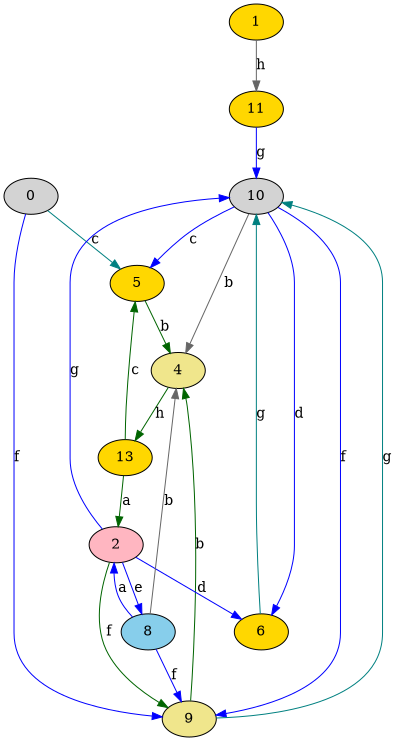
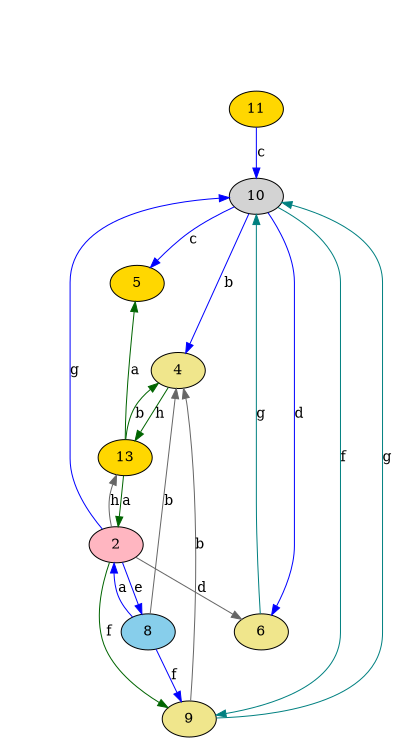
  strict digraph {
    node [fillcolor=gold style=filled]
    edge [color=blue]
-   1
    11
    10 [fillcolor=lightgrey]
-   0 [fillcolor=lightgrey]
    5
    9 [fillcolor=khaki]
    4 [fillcolor=khaki]
    2 [fillcolor=lightpink]
-   6
+   6 [fillcolor=khaki]
    8 [fillcolor=skyblue]
    13
-   1 -> 11 [color=gray40 label=h]
-   11 -> 10 [label=g]
+   11 -> 10 [label=c]
    10 -> 5 [label=c]
-   10 -> 9 [label=f]
-   10 -> 4 [color=gray40 label=b]
+   10 -> 9 [color=teal label=f]
+   10 -> 4 [label=b]
    10 -> 6 [label=d]
-   0 -> 5 [color=teal label=c]
-   0 -> 9 [label=f]
    9 -> 10 [color=teal label=g]
-   9 -> 4 [color=darkgreen label=b]
+   9 -> 4 [color=gray40 label=b]
    4 -> 13 [color=darkgreen label=h]
    2 -> 10 [label=g]
    2 -> 9 [color=darkgreen label=f]
-   2 -> 6 [label=d]
+   2 -> 6 [color=gray40 label=d]
    2 -> 8 [label=e]
+   2 -> 13 [color=gray40 label=h]
    6 -> 10 [color=teal label=g]
    8 -> 9 [label=f]
    8 -> 4 [color=gray40 label=b]
    8 -> 2 [label=a]
-   13 -> 5 [color=darkgreen label=c]
-   5 -> 4 [color=darkgreen label=b]
+   13 -> 5 [color=darkgreen label=a]
+   13 -> 4 [color=darkgreen label=b]
    13 -> 2 [color=darkgreen label=a]
  }
